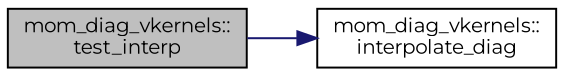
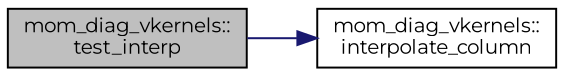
  digraph {
    rankdir=LR
    fontname=Montserrat
    node [color=black fontname=Montserrat fontsize=10 shape=record style=filled]
    n1 [fillcolor=grey75 fontcolor=black height=0.2 label="mom_diag_vkernels::\ltest_interp" width=0.4]
-   n2 [fillcolor=white height=0.2 label="mom_diag_vkernels::\linterpolate_diag" width=0.4]
+   n2 [fillcolor=white height=0.2 label="mom_diag_vkernels::\linterpolate_column" width=0.4]
    n1 -> n2 [color=midnightblue fontname=Montserrat fontsize=10 labelfontname=Helvetica labelfontsize=10 style=solid]
  }
